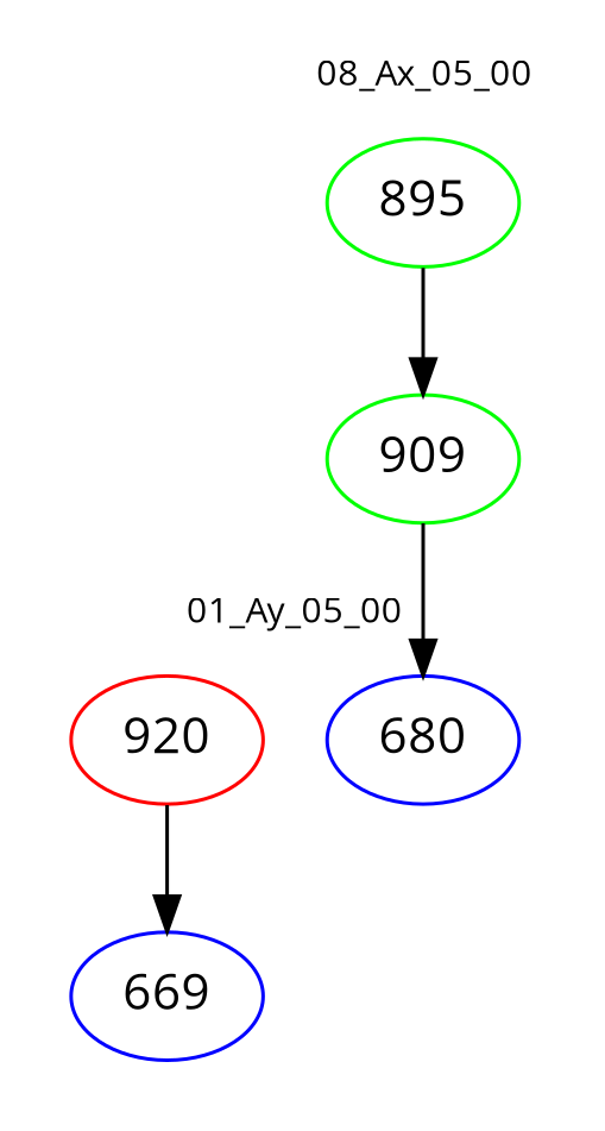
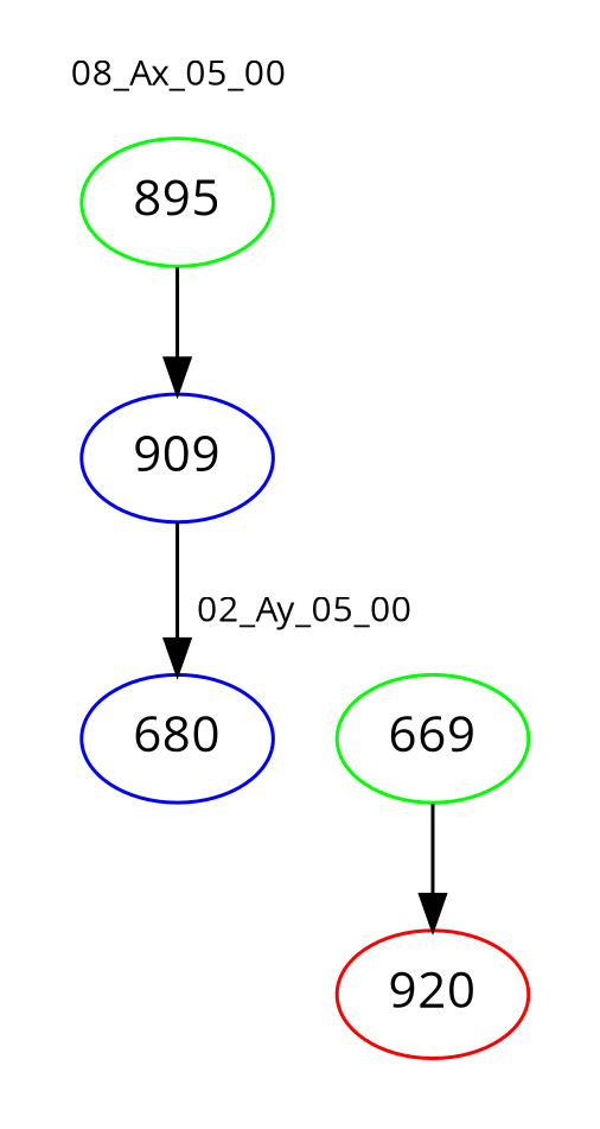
  digraph {
    fontname="Open Sans"
    node [color=green fontname="Open Sans"]
    edge [color=black fontname="Open Sans"]
-   n1 [color=blue label=669]
+   n1 [label=669]
    n2 [color=blue label=680]
    n3 [color=red label=920]
    n4 [label=895]
-   n5 [label=909]
+   n5 [color=blue label=909]
    subgraph cluster_1 {
      color=white
      fontsize=10
-     label="01_Ay_05_00"
+     label="02_Ay_05_00"
      n1
      n2
      n3
    }
    subgraph cluster_2 {
      color=white
      fontsize=10
      label="08_Ax_05_00"
      n4
      n5
    }
-   n3 -> n1
+   n1 -> n3
    n4 -> n5
    n5 -> n2
  }
